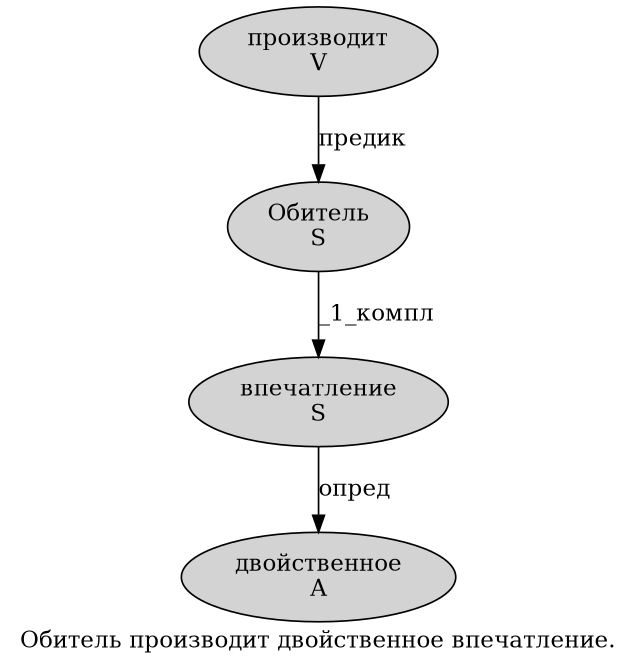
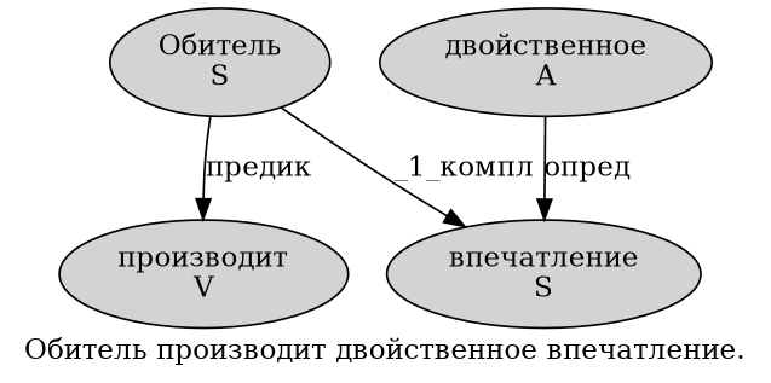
  digraph {
    label="Обитель производит двойственное впечатление."
    node [fillcolor=lightgray penwidth=1 shape=ellipse style=filled]
    n1 [label="Обитель\nS"]
    n2 [label="впечатление\nS"]
    n3 [label="производит\nV"]
    n4 [label="двойственное\nA"]
    n1 -> n2 [label="_1_компл"]
-   n2 -> n4 [label="опред"]
-   n3 -> n1 [label="предик"]
+   n4 -> n2 [label="опред"]
+   n1 -> n3 [label="предик"]
  }
